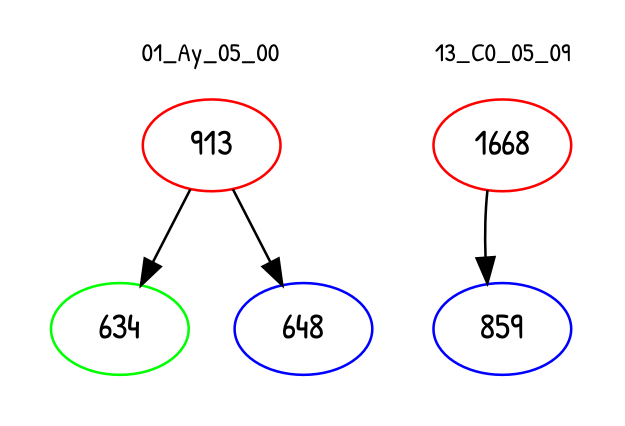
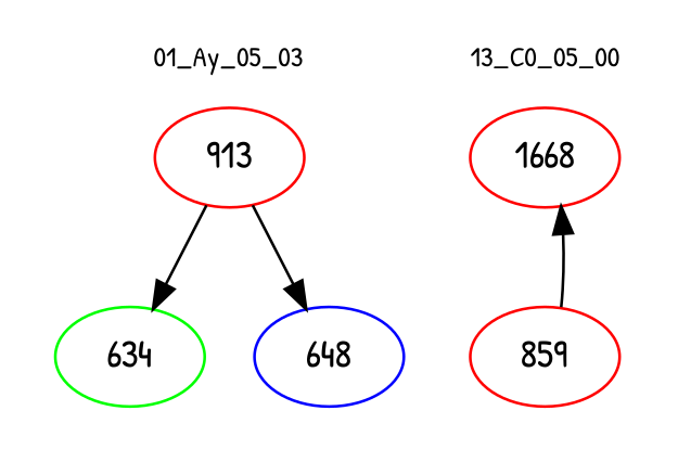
  digraph {
    fontname="Patrick Hand"
    node [color=red fontname="Patrick Hand"]
    edge [color=black fontname="Patrick Hand"]
    n1 [label=913]
    n2 [color=green label=634]
    n3 [color=blue label=648]
    n4 [label=1668]
-   n5 [color=blue label=859]
+   n5 [label=859]
    subgraph cluster_1 {
      color=white
      fontsize=10
-     label="01_Ay_05_00"
+     label="01_Ay_05_03"
      n1
      n2
      n3
    }
    subgraph cluster_2 {
      color=white
      fontsize=10
-     label="13_C0_05_09"
+     label="13_C0_05_00"
      n4
      n5
    }
    n1 -> n2
    n1 -> n3
-   n4 -> n5
+   n5 -> n4
  }
